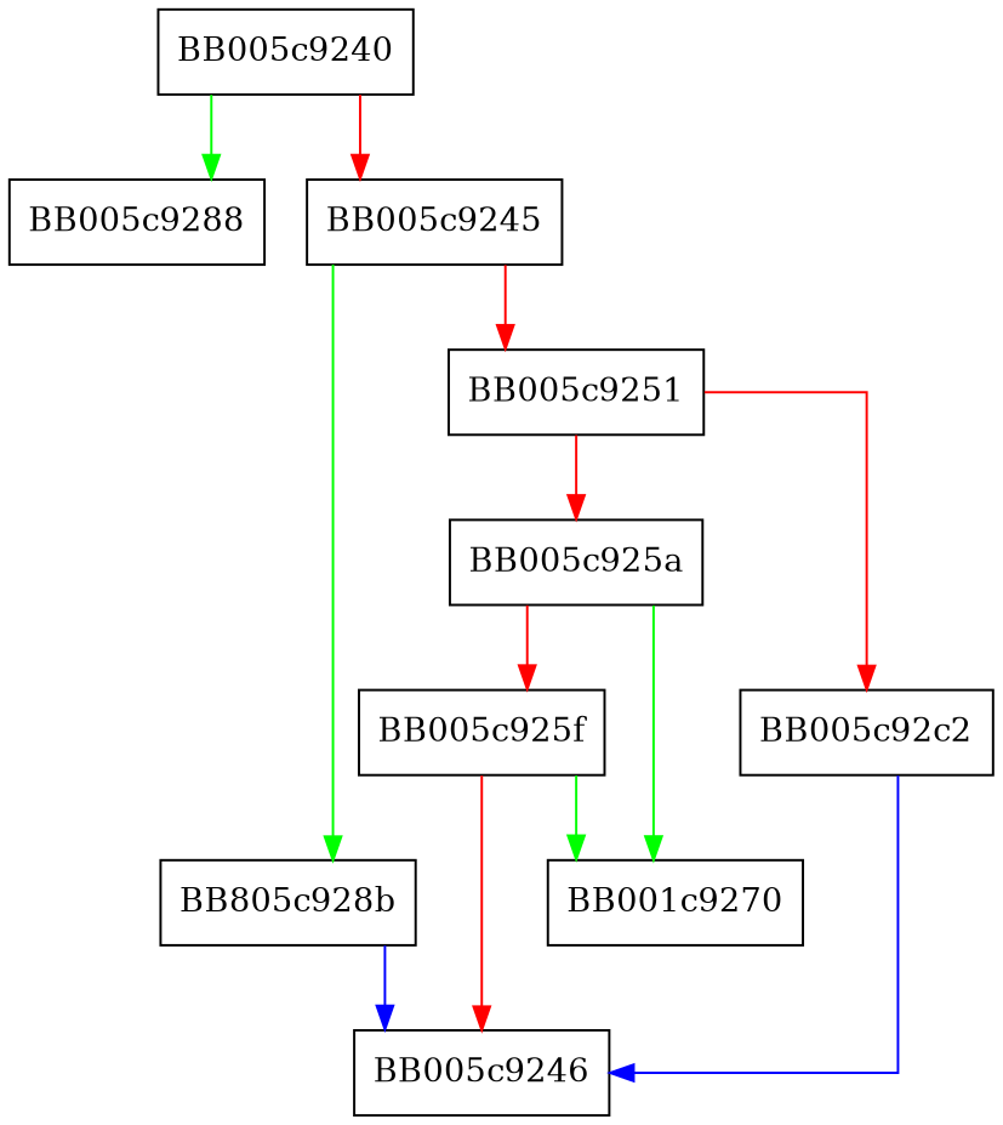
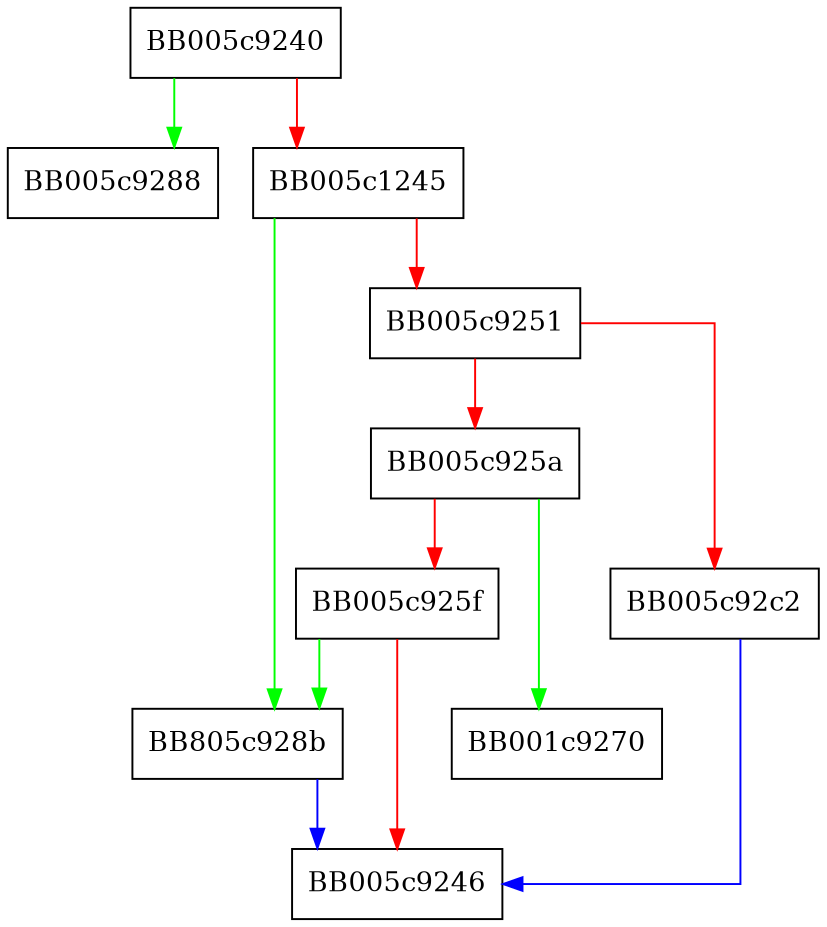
  digraph {
    splines=ortho
    node [shape=box]
    edge [color=red]
    BB005c9240
    BB005c9288
-   BB005c9245
+   BB005c9245 [label=BB005c1245]
    n4 [label=BB805c928b]
    BB005c9251
    n6 [label=BB005c9246]
    BB005c92c2
    BB005c925a
    n9 [label=BB001c9270]
    BB005c925f
    BB005c9240 -> BB005c9288 [color=green]
    BB005c9240 -> BB005c9245
    BB005c9245 -> n4 [color=green]
    BB005c9245 -> BB005c9251
    n4 -> n6 [color=blue]
    BB005c9251 -> BB005c92c2
    BB005c9251 -> BB005c925a
    BB005c92c2 -> n6 [color=blue]
    BB005c925a -> n9 [color=green]
    BB005c925a -> BB005c925f
    BB005c925f -> n6
-   BB005c925f -> n9 [color=green]
+   BB005c925f -> n4 [color=green]
  }
